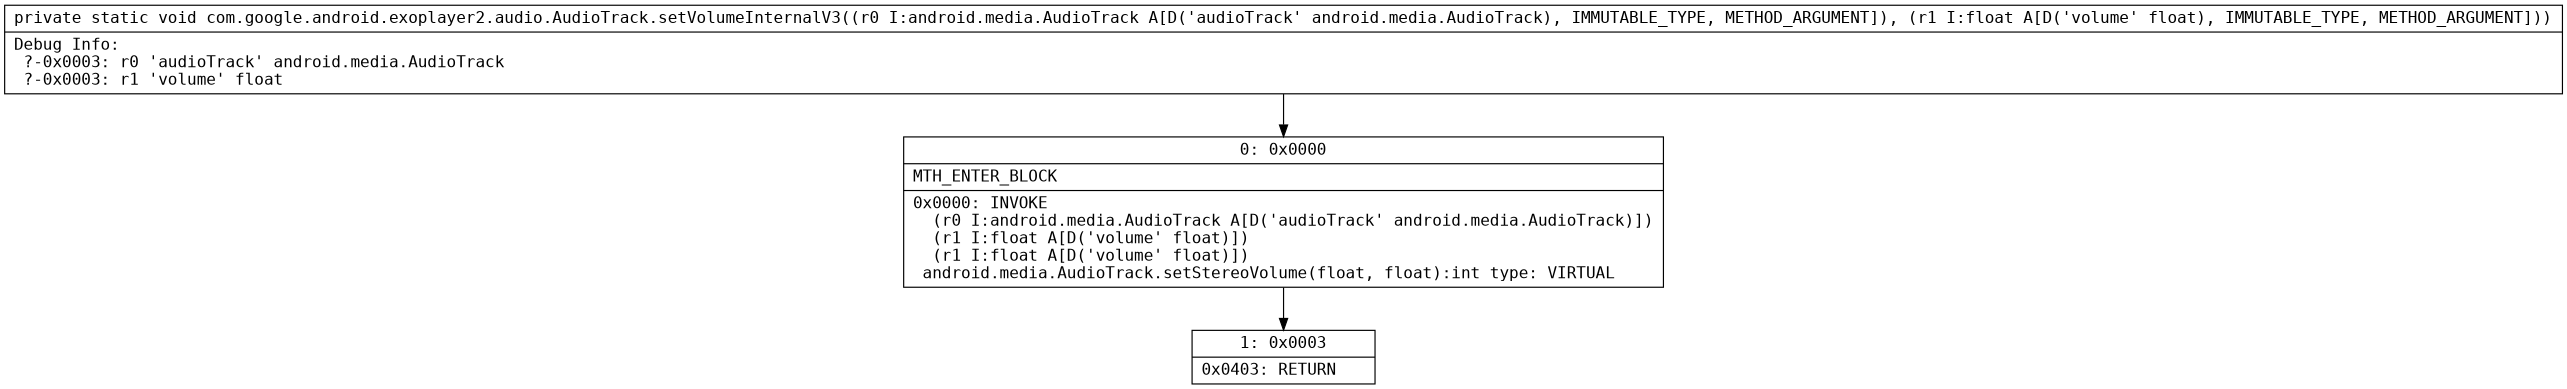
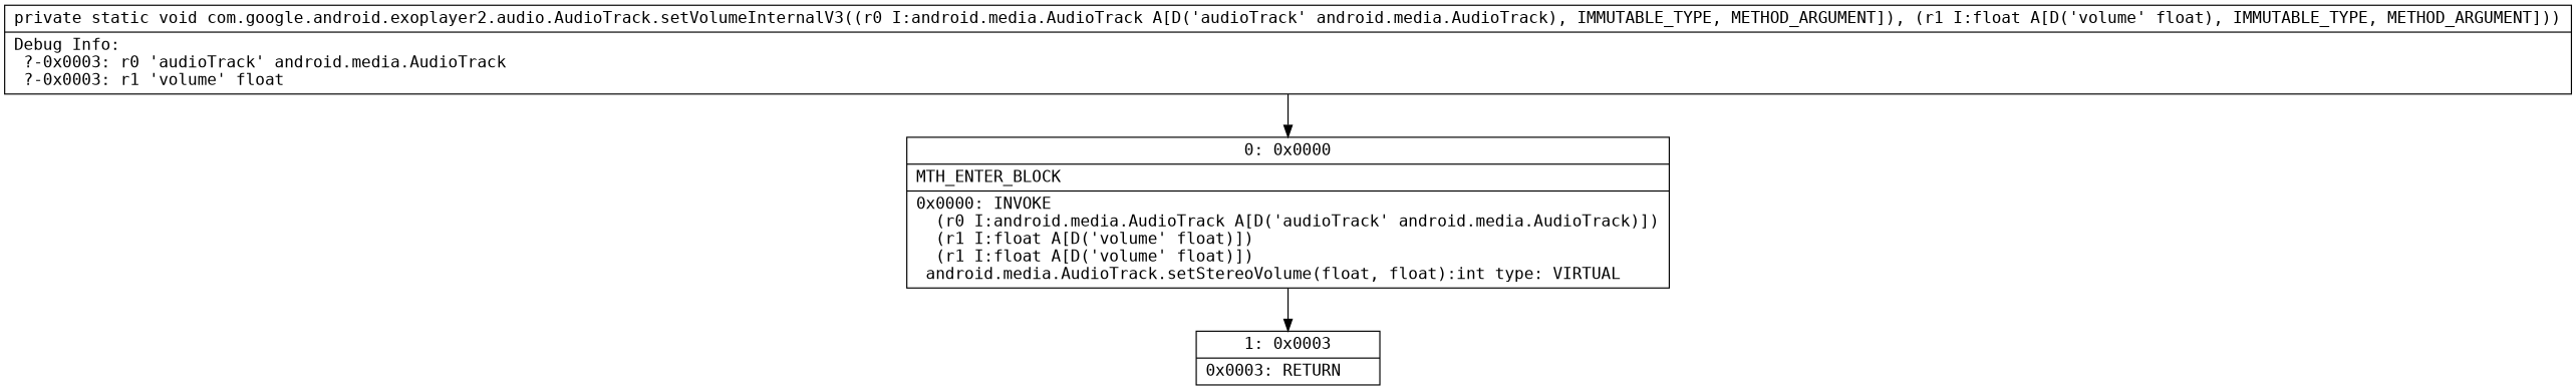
  digraph {
    fontname="DejaVu Sans Mono"
    node [shape=record fontname="DejaVu Sans Mono"]
    edge [fontname="DejaVu Sans Mono"]
    n1 [label="{0\:\ 0x0000|MTH_ENTER_BLOCK\l|0x0000: INVOKE  \l  (r0 I:android.media.AudioTrack A[D('audioTrack' android.media.AudioTrack)])\l  (r1 I:float A[D('volume' float)])\l  (r1 I:float A[D('volume' float)])\l android.media.AudioTrack.setStereoVolume(float, float):int type: VIRTUAL \l}"]
-   n2 [label="{1\:\ 0x0003|0x0403: RETURN   \l}"]
+   n2 [label="{1\:\ 0x0003|0x0003: RETURN   \l}"]
    n3 [label="{private static void com.google.android.exoplayer2.audio.AudioTrack.setVolumeInternalV3((r0 I:android.media.AudioTrack A[D('audioTrack' android.media.AudioTrack), IMMUTABLE_TYPE, METHOD_ARGUMENT]), (r1 I:float A[D('volume' float), IMMUTABLE_TYPE, METHOD_ARGUMENT]))  | Debug Info:\l  ?\-0x0003: r0 'audioTrack' android.media.AudioTrack\l  ?\-0x0003: r1 'volume' float\l}"]
    n1 -> n2
    n3 -> n1
  }
